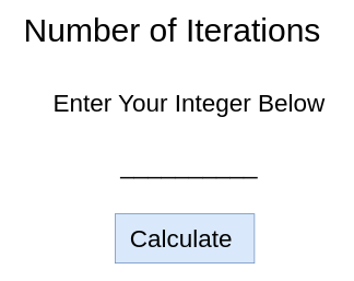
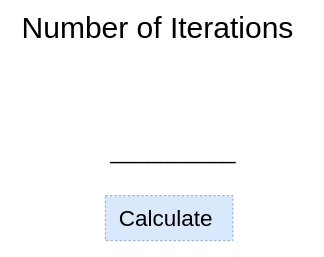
  <mxCell id="0" />
  <mxCell id="1" parent="0" />
  <mxCell id="2" value="&lt;font style=&quot;font-size: 40px&quot;&gt;Number of Iterations&amp;nbsp;&lt;/font&gt;" style="text;html=1;align=center;verticalAlign=middle;resizable=0;points=[];autosize=1;strokeColor=none;fillColor=none;" vertex="1" parent="1"><mxGeometry x="20" y="20" width="390" height="30" as="geometry" /></mxCell>
- <mxCell id="3" value="&lt;font style=&quot;font-size: 30px&quot;&gt;Enter Your Integer Below&lt;/font&gt;" style="text;html=1;align=center;verticalAlign=middle;resizable=0;points=[];autosize=1;strokeColor=none;fillColor=none;fontSize=40;" vertex="1" parent="1"><mxGeometry x="55" y="90" width="350" height="60" as="geometry" /></mxCell>
  <mxCell id="4" value="__________" style="text;html=1;align=center;verticalAlign=middle;resizable=0;points=[];autosize=1;strokeColor=none;fillColor=none;fontSize=30;" vertex="1" parent="1"><mxGeometry x="140" y="180" width="180" height="40" as="geometry" /></mxCell>
- <mxCell id="5" value="Calculate&amp;nbsp;" style="rounded=0;whiteSpace=wrap;html=1;fontSize=30;fillColor=#dae8fc;strokeColor=#6c8ebf;" vertex="1" parent="1"><mxGeometry x="140" y="260" width="170" height="60" as="geometry" /></mxCell>
+ <mxCell id="5" value="Calculate&amp;nbsp;" style="rounded=0;whiteSpace=wrap;html=1;fontSize=30;fillColor=#dae8fc;strokeColor=#6c8ebf;dashed=1;" vertex="1" parent="1"><mxGeometry x="140" y="260" width="170" height="60" as="geometry" /></mxCell>
